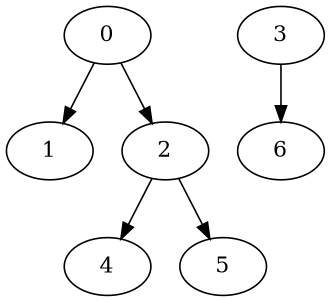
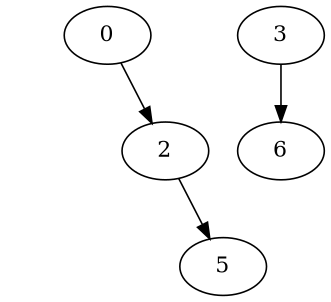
  digraph {
    node [Weight=23]
    edge [Weight=9]
-   1
    0 [Weight=58]
    2 [Weight=82]
-   4
    5 [Weight=105]
    3 [Weight=82]
    6 [Weight=58]
-   0 -> 1
    0 -> 2 [Weight=7]
-   2 -> 4 [Weight=8]
    2 -> 5
    3 -> 6
  }
